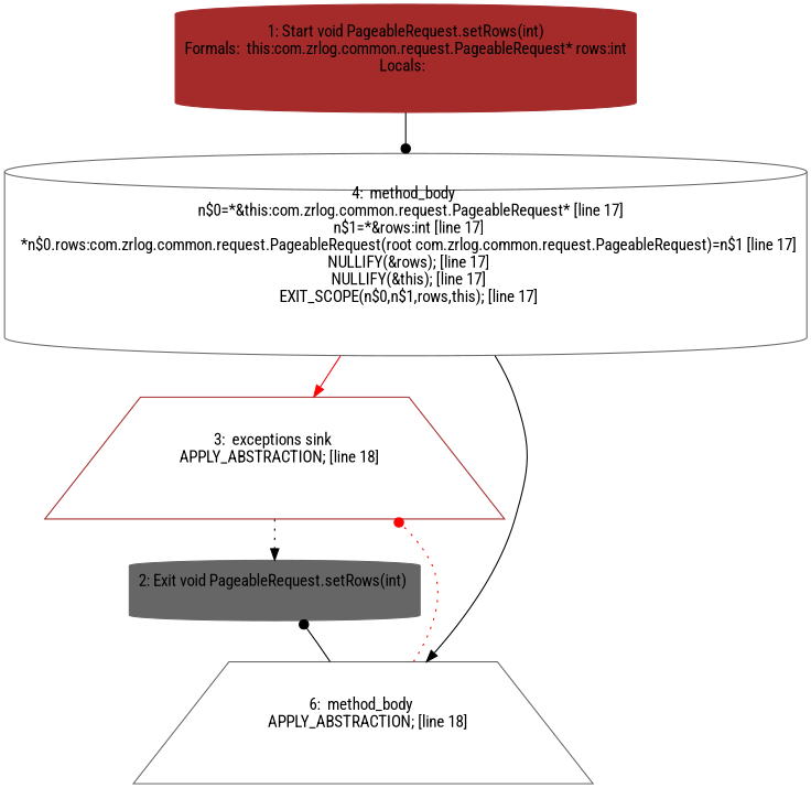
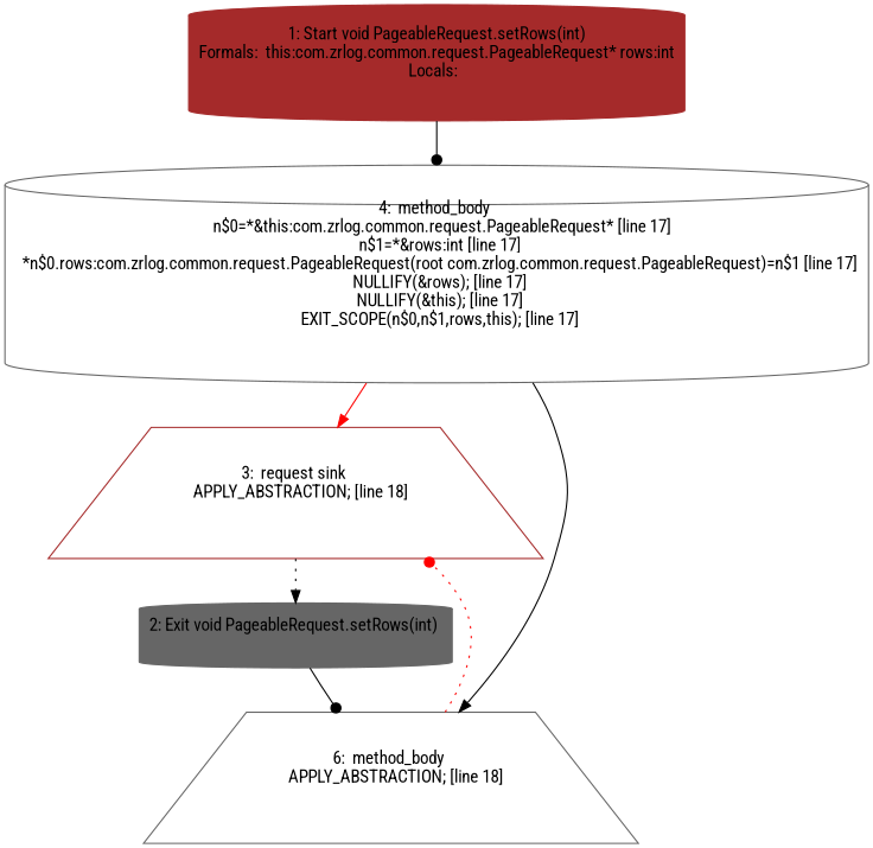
  digraph {
    fontname="Roboto Condensed"
    node [color=gray40 fontname="Roboto Condensed" shape=cylinder]
    edge [arrowhead=dot fontname="Roboto Condensed" style=solid]
    n1 [color=brown label="1: Start void PageableRequest.setRows(int)\nFormals:  this:com.zrlog.common.request.PageableRequest* rows:int\nLocals:  \n  " style=filled]
    n2 [label="4:  method_body \n   n$0=*&this:com.zrlog.common.request.PageableRequest* [line 17]\n  n$1=*&rows:int [line 17]\n  *n$0.rows:com.zrlog.common.request.PageableRequest(root com.zrlog.common.request.PageableRequest)=n$1 [line 17]\n  NULLIFY(&rows); [line 17]\n  NULLIFY(&this); [line 17]\n  EXIT_SCOPE(n$0,n$1,rows,this); [line 17]\n "]
-   n3 [color=brown label="3:  exceptions sink \n   APPLY_ABSTRACTION; [line 18]\n " shape=trapezium]
+   n3 [color=brown label="3:  request sink \n   APPLY_ABSTRACTION; [line 18]\n " shape=trapezium]
    n4 [label="6:  method_body \n   APPLY_ABSTRACTION; [line 18]\n " shape=trapezium]
    n5 [label="2: Exit void PageableRequest.setRows(int) \n  " style=filled]
    n1 -> n2
    n2 -> n3 [arrowhead=normal color=red]
    n2 -> n4 [arrowhead=normal]
    n3 -> n5 [arrowhead=normal style=dotted]
    n4 -> n3 [color=red style=dotted]
-   n4 -> n5
+   n5 -> n4
  }
